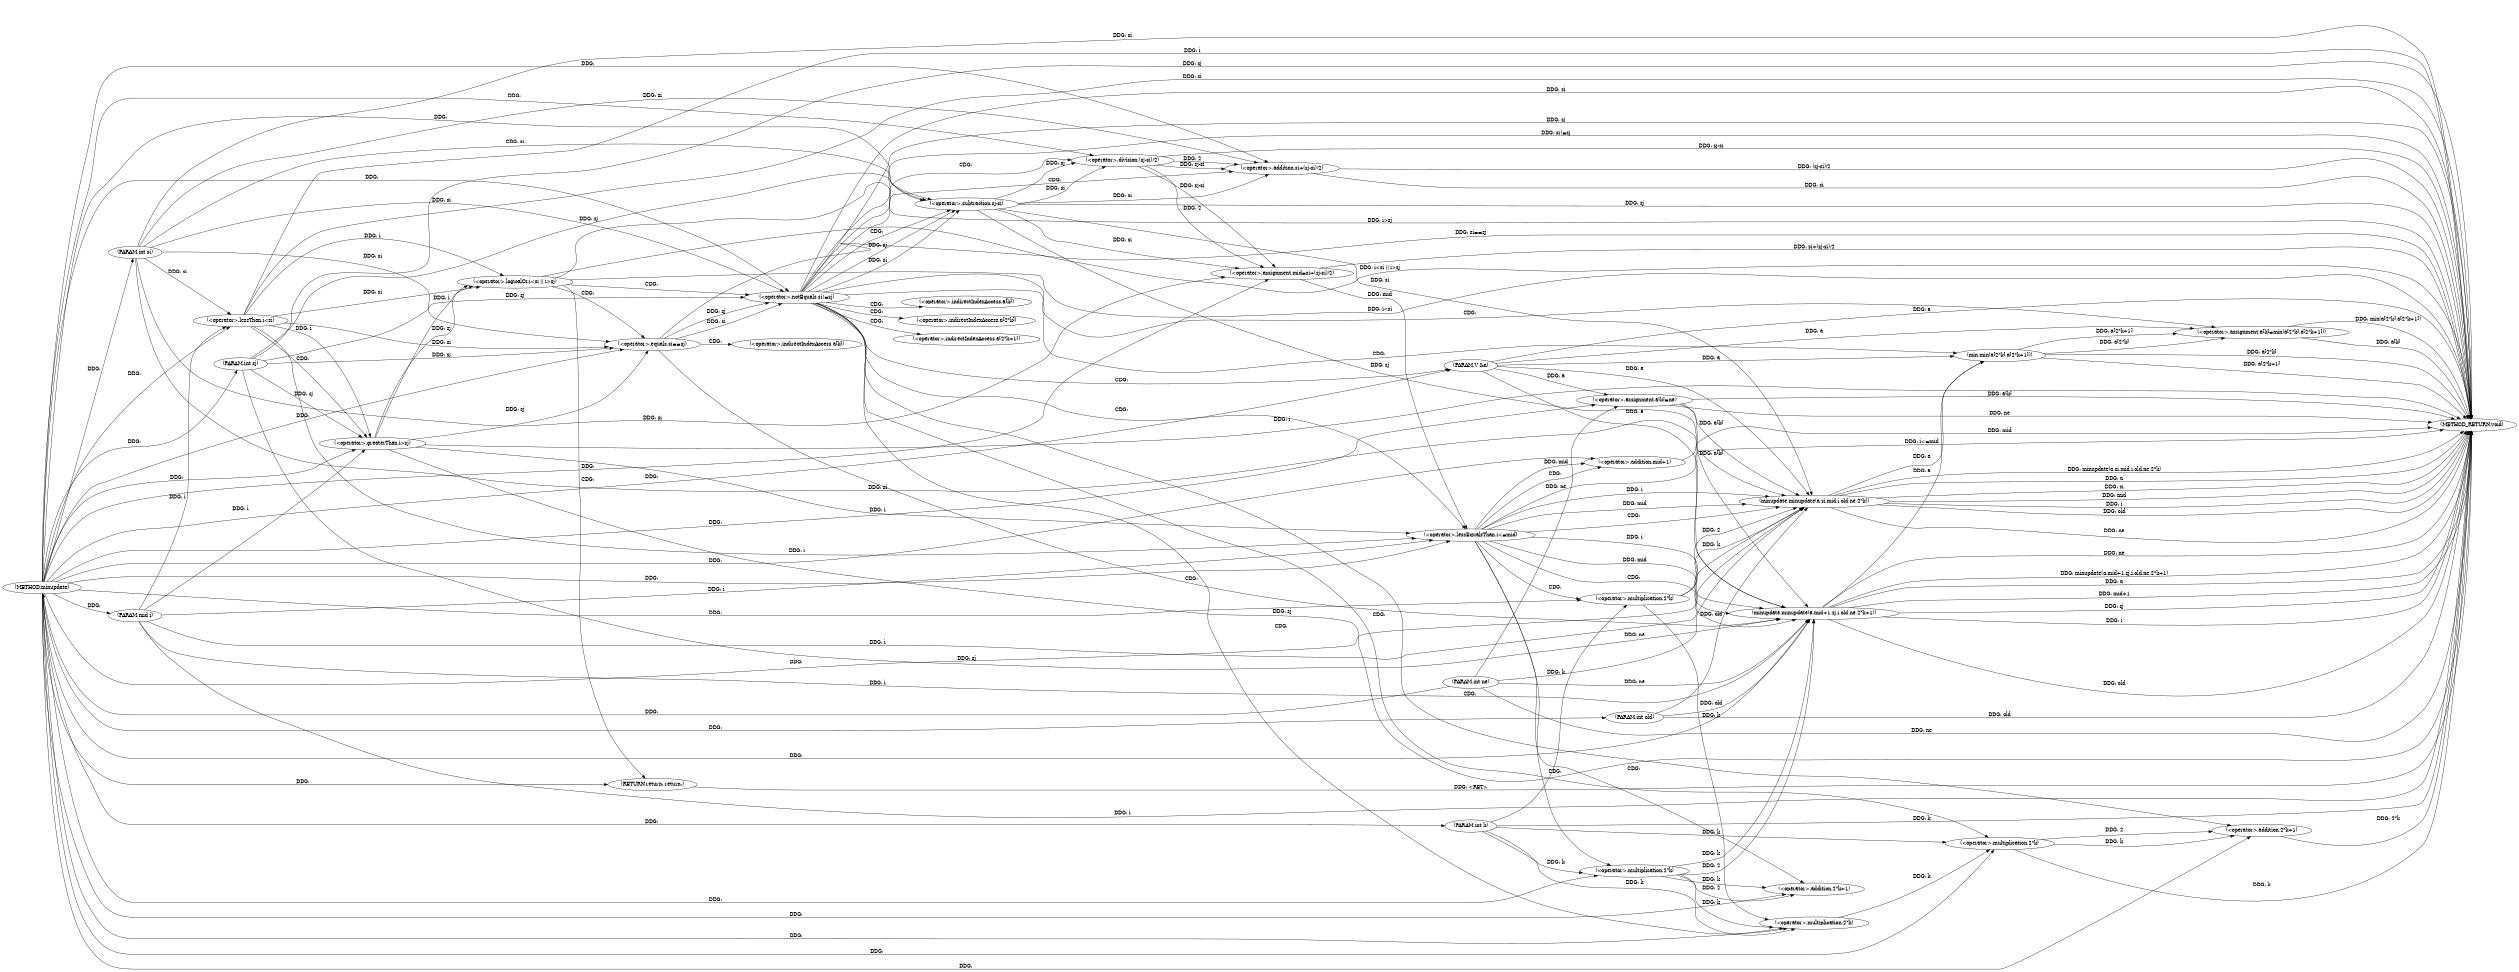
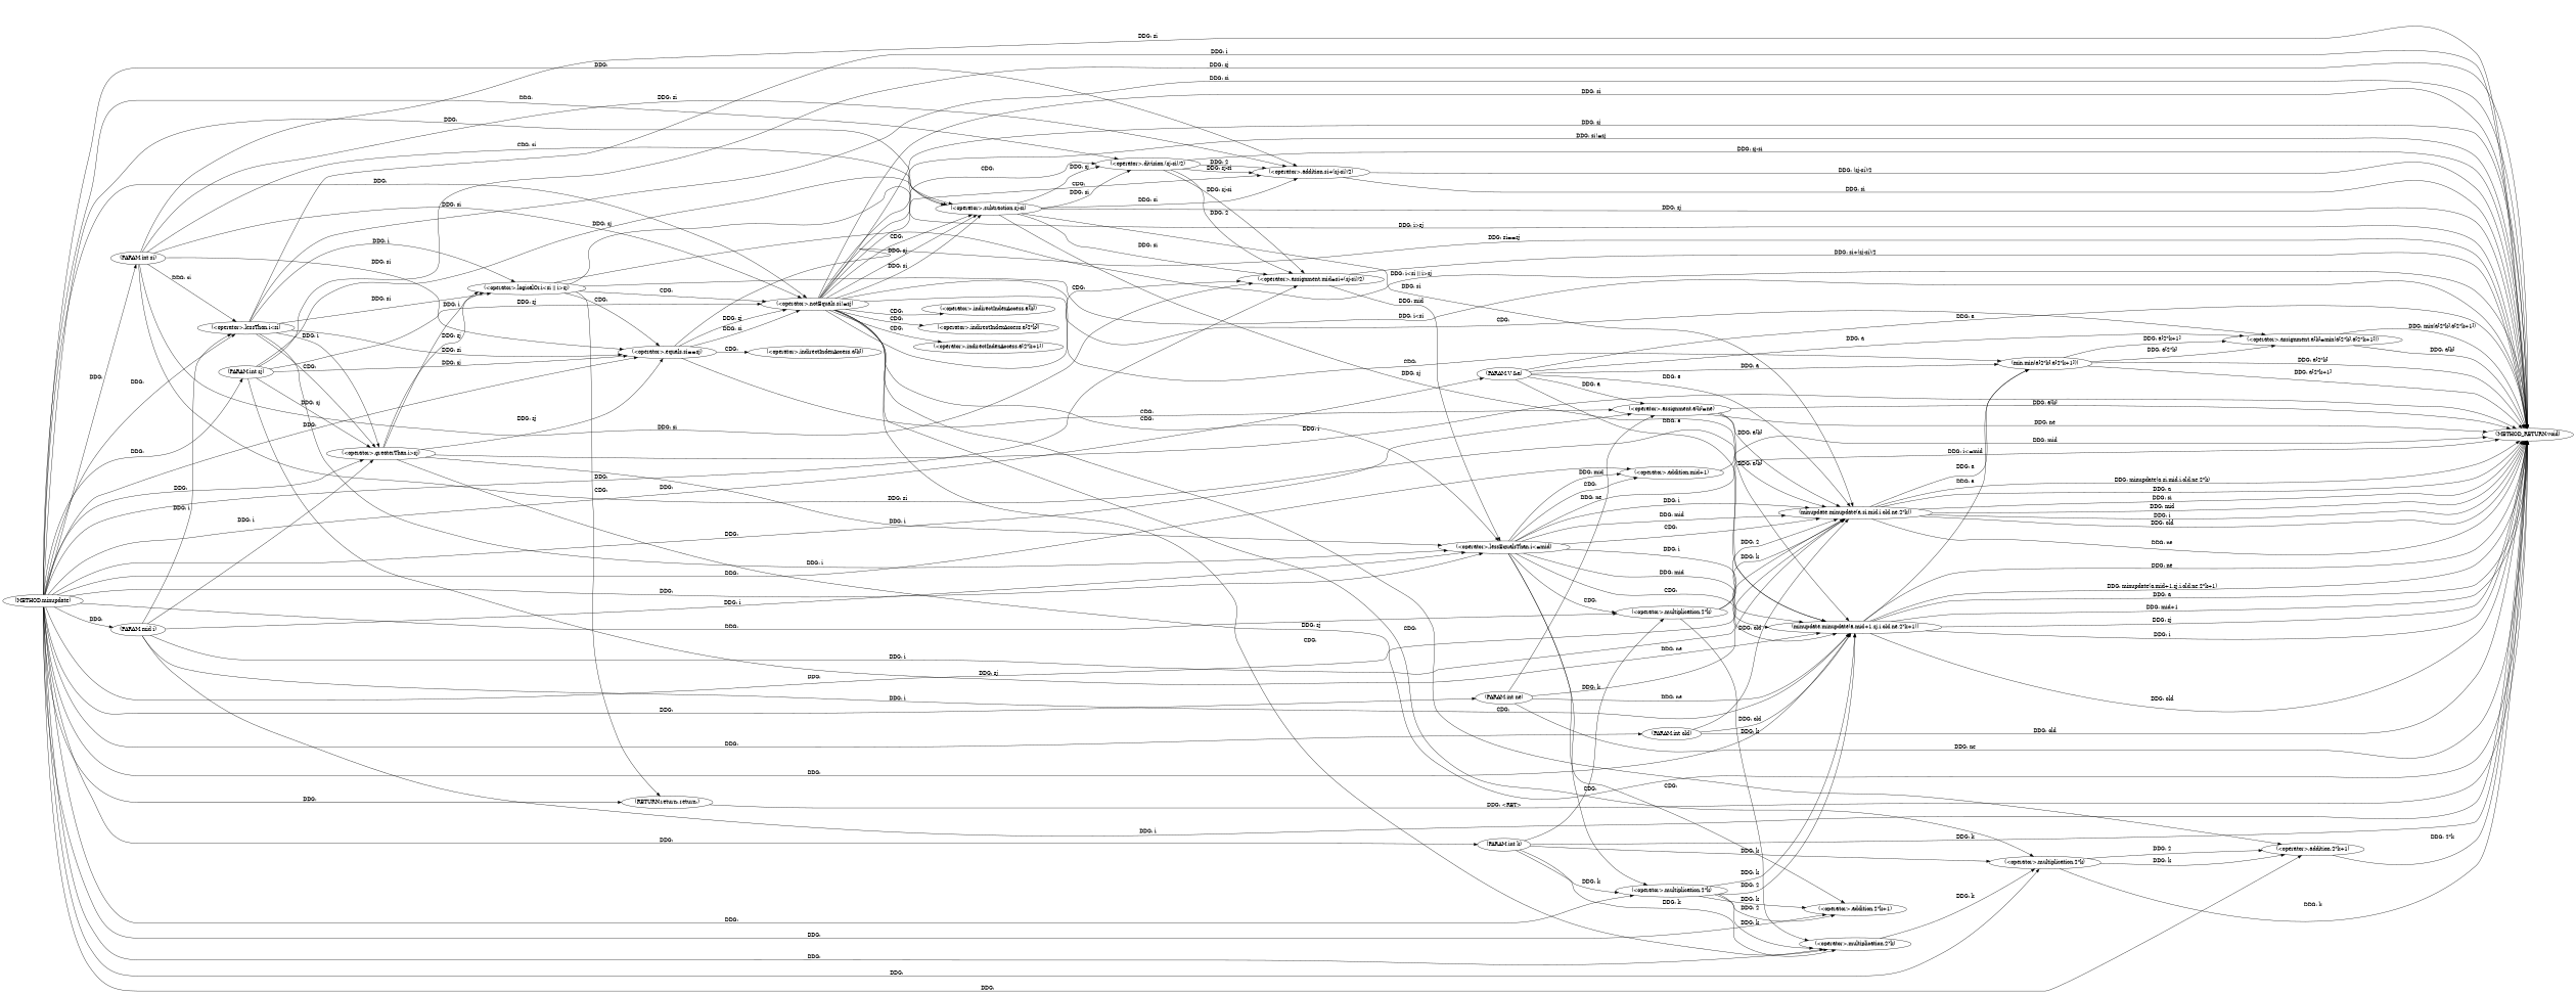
  digraph {
    rankdir=LR
    n1 [label="(METHOD,minupdate)"]
    n2 [label="(PARAM,V &a)"]
    n3 [label="(PARAM,int si)"]
    n4 [label="(PARAM,int sj)"]
    n5 [label="(PARAM,mid i)"]
    n6 [label="(PARAM,int old)"]
    n7 [label="(PARAM,int ne)"]
    n8 [label="(PARAM,int k)"]
    n9 [label="(<operator>.equals,si==sj)"]
    n10 [label="(<operator>.notEquals,si!=sj)"]
    n11 [label="(RETURN,return;,return;)"]
    n12 [label="(<operator>.assignment,a[k]=ne)"]
    n13 [label="(<operator>.assignment,mid=si+(sj-si)/2)"]
    n14 [label="(<operator>.lessThan,i<si)"]
    n15 [label="(<operator>.greaterThan,i>sj)"]
    n16 [label="(<operator>.lessEqualsThan,i<=mid)"]
    n17 [label="(<operator>.addition,si+(sj-si)/2)"]
    n18 [label="(minupdate,minupdate(a,si,mid,i,old,ne,2*k))"]
    n19 [label="(<operator>.division,(sj-si)/2)"]
    n20 [label="(minupdate,minupdate(a,mid+1,sj,i,old,ne,2*k+1))"]
    n21 [label="(<operator>.subtraction,sj-si)"]
    n22 [label="(<operator>.multiplication,2*k)"]
    n23 [label="(<operator>.multiplication,2*k)"]
    n24 [label="(<operator>.addition,2*k+1)"]
    n25 [label="(<operator>.addition,mid+1)"]
    n26 [label="(<operator>.addition,2*k+1)"]
    n27 [label="(<operator>.multiplication,2*k)"]
    n28 [label="(<operator>.multiplication,2*k)"]
    n29 [label="(METHOD_RETURN,void)"]
    n30 [label="(<operator>.assignment,a[k]=min(a[2*k],a[2*k+1]))"]
    n31 [label="(min,min(a[2*k],a[2*k+1]))"]
    n32 [label="(<operator>.indirectIndexAccess,a[k])"]
    n33 [label="(<operator>.indirectIndexAccess,a[k])"]
    n34 [label="(<operator>.indirectIndexAccess,a[2*k])"]
    n35 [label="(<operator>.indirectIndexAccess,a[2*k+1])"]
    n36 [label="(<operator>.logicalOr,i<si || i>sj)"]
    n1 -> n2 [label="DDG: "]
    n1 -> n3 [label="DDG: "]
    n1 -> n4 [label="DDG: "]
    n1 -> n5 [label="DDG: "]
    n1 -> n6 [label="DDG: "]
-   n7 -> n1 [label="DDG: "]
+   n1 -> n7 [label="DDG: "]
    n1 -> n8 [label="DDG: "]
    n1 -> n9 [label="DDG: "]
    n1 -> n10 [label="DDG: "]
    n1 -> n11 [label="DDG: "]
    n1 -> n12 [label="DDG: "]
    n1 -> n13 [label="DDG: "]
    n1 -> n14 [label="DDG: "]
    n1 -> n15 [label="DDG: "]
    n1 -> n16 [label="DDG: "]
    n1 -> n17 [label="DDG: "]
    n1 -> n18 [label="DDG: "]
    n1 -> n19 [label="DDG: "]
    n1 -> n20 [label="DDG: "]
    n1 -> n21 [label="DDG: "]
    n1 -> n22 [label="DDG: "]
    n1 -> n23 [label="DDG: "]
    n1 -> n24 [label="DDG: "]
    n1 -> n25 [label="DDG: "]
    n1 -> n26 [label="DDG: "]
    n1 -> n27 [label="DDG: "]
    n1 -> n28 [label="DDG: "]
    n2 -> n12 [label="DDG: a"]
    n2 -> n18 [label="DDG: a"]
    n2 -> n20 [label="DDG: a"]
    n2 -> n29 [label="DDG: a"]
    n2 -> n30 [label="DDG: a"]
    n2 -> n31 [label="DDG: a"]
    n3 -> n9 [label="DDG: si"]
    n3 -> n10 [label="DDG: si"]
    n3 -> n13 [label="DDG: si"]
    n3 -> n14 [label="DDG: si"]
    n3 -> n17 [label="DDG: si"]
    n3 -> n18 [label="DDG: si"]
    n3 -> n21 [label="CDG: si"]
    n3 -> n29 [label="DDG: si"]
    n4 -> n9 [label="DDG: sj"]
    n4 -> n10 [label="DDG: sj"]
    n4 -> n15 [label="DDG: sj"]
    n4 -> n20 [label="DDG: sj"]
    n4 -> n21 [label="DDG: sj"]
    n4 -> n29 [label="DDG: sj"]
    n5 -> n14 [label="DDG: i"]
    n5 -> n15 [label="DDG: i"]
    n5 -> n16 [label="DDG: i"]
    n5 -> n18 [label="DDG: i"]
    n5 -> n20 [label="DDG: i"]
    n5 -> n29 [label="DDG: i"]
    n6 -> n18 [label="DDG: old"]
    n6 -> n20 [label="DDG: old"]
    n6 -> n29 [label="DDG: old"]
    n7 -> n12 [label="DDG: ne"]
    n7 -> n18 [label="DDG: ne"]
    n7 -> n20 [label="DDG: ne"]
    n7 -> n29 [label="DDG: ne"]
    n8 -> n22 [label="DDG: k"]
    n8 -> n23 [label="DDG: k"]
    n8 -> n27 [label="DDG: k"]
    n8 -> n28 [label="DDG: k"]
    n8 -> n29 [label="DDG: k"]
    n9 -> n10 [label="DDG: si"]
    n9 -> n10 [label="DDG: sj"]
-   n9 -> n20 [label="CDG: "]
+   n9 -> n12 [label="CDG: "]
    n9 -> n29 [label="DDG: si==sj"]
    n9 -> n32 [label="CDG: "]
-   n10 -> n2 [label="CDG: "]
+   n10 -> n13 [label="CDG: "]
    n10 -> n16 [label="CDG: "]
    n10 -> n17 [label="CDG: "]
    n10 -> n19 [label="CDG: "]
    n10 -> n21 [label="DDG: sj"]
    n10 -> n21 [label="DDG: si"]
    n10 -> n21 [label="CDG: "]
    n10 -> n23 [label="CDG: "]
    n10 -> n24 [label="CDG: "]
    n10 -> n27 [label="CDG: "]
    n10 -> n29 [label="DDG: si"]
    n10 -> n29 [label="DDG: sj"]
    n10 -> n29 [label="DDG: si!=sj"]
    n10 -> n30 [label="CDG: "]
    n10 -> n31 [label="CDG: "]
    n10 -> n33 [label="CDG: "]
    n10 -> n34 [label="CDG: "]
    n10 -> n35 [label="CDG: "]
    n11 -> n29 [label="DDG: <RET>"]
    n12 -> n18 [label="DDG: a[k]"]
    n12 -> n20 [label="DDG: a[k]"]
    n12 -> n29 [label="DDG: a[k]"]
    n12 -> n29 [label="DDG: ne"]
    n13 -> n16 [label="DDG: mid"]
    n13 -> n29 [label="DDG: si+(sj-si)/2"]
    n14 -> n9 [label="DDG: si"]
    n14 -> n15 [label="DDG: i"]
    n14 -> n15 [label="CDG: "]
    n14 -> n16 [label="DDG: i"]
    n14 -> n29 [label="DDG: i"]
    n14 -> n29 [label="DDG: si"]
    n14 -> n36 [label="DDG: i"]
    n14 -> n36 [label="DDG: si"]
    n15 -> n9 [label="DDG: sj"]
    n15 -> n16 [label="DDG: i"]
    n15 -> n29 [label="DDG: i"]
    n15 -> n29 [label="DDG: sj"]
    n15 -> n36 [label="DDG: i"]
    n15 -> n36 [label="DDG: sj"]
    n16 -> n18 [label="DDG: i"]
    n16 -> n18 [label="DDG: mid"]
    n16 -> n18 [label="CDG: "]
    n16 -> n20 [label="DDG: i"]
    n16 -> n20 [label="DDG: mid"]
    n16 -> n20 [label="CDG: "]
    n16 -> n22 [label="CDG: "]
    n16 -> n25 [label="DDG: mid"]
    n16 -> n25 [label="CDG: "]
    n16 -> n26 [label="CDG: "]
    n16 -> n28 [label="CDG: "]
    n16 -> n29 [label="DDG: i<=mid"]
    n17 -> n29 [label="DDG: si"]
    n17 -> n29 [label="DDG: (sj-si)/2"]
    n18 -> n29 [label="DDG: a"]
    n18 -> n29 [label="DDG: si"]
    n18 -> n29 [label="DDG: mid"]
    n18 -> n29 [label="DDG: i"]
    n18 -> n29 [label="DDG: old"]
    n18 -> n29 [label="DDG: ne"]
    n18 -> n29 [label="DDG: minupdate(a,si,mid,i,old,ne,2*k)"]
    n18 -> n31 [label="DDG: a"]
    n19 -> n13 [label="DDG: sj-si"]
    n19 -> n13 [label="DDG: 2"]
    n19 -> n17 [label="DDG: sj-si"]
    n19 -> n17 [label="DDG: 2"]
    n19 -> n29 [label="DDG: sj-si"]
    n20 -> n29 [label="DDG: a"]
    n20 -> n29 [label="DDG: mid+1"]
    n20 -> n29 [label="DDG: sj"]
    n20 -> n29 [label="DDG: i"]
    n20 -> n29 [label="DDG: old"]
    n20 -> n29 [label="DDG: ne"]
    n20 -> n29 [label="DDG: minupdate(a,mid+1,sj,i,old,ne,2*k+1)"]
    n20 -> n31 [label="DDG: a"]
    n21 -> n13 [label="DDG: si"]
    n21 -> n17 [label="DDG: si"]
    n21 -> n18 [label="DDG: si"]
    n21 -> n19 [label="DDG: si"]
    n21 -> n19 [label="DDG: sj"]
    n21 -> n20 [label="DDG: sj"]
    n21 -> n29 [label="DDG: sj"]
    n22 -> n18 [label="DDG: 2"]
    n22 -> n18 [label="DDG: k"]
    n22 -> n23 [label="DDG: k"]
    n23 -> n27 [label="DDG: k"]
    n24 -> n29 [label="DDG: 2*k"]
    n25 -> n29 [label="DDG: mid"]
    n27 -> n24 [label="DDG: 2"]
    n27 -> n24 [label="DDG: k"]
    n27 -> n29 [label="DDG: k"]
    n28 -> n20 [label="DDG: k"]
    n28 -> n20 [label="DDG: 2"]
    n28 -> n23 [label="DDG: k"]
    n28 -> n26 [label="DDG: k"]
    n28 -> n26 [label="DDG: 2"]
    n30 -> n29 [label="DDG: a[k]"]
    n30 -> n29 [label="DDG: min(a[2*k],a[2*k+1])"]
    n31 -> n29 [label="DDG: a[2*k]"]
    n31 -> n29 [label="DDG: a[2*k+1]"]
    n31 -> n30 [label="DDG: a[2*k]"]
    n31 -> n30 [label="DDG: a[2*k+1]"]
    n36 -> n9 [label="CDG: "]
    n36 -> n10 [label="CDG: "]
    n36 -> n11 [label="CDG: "]
    n36 -> n29 [label="DDG: i<si"]
    n36 -> n29 [label="DDG: i>sj"]
    n36 -> n29 [label="DDG: i<si || i>sj"]
  }
